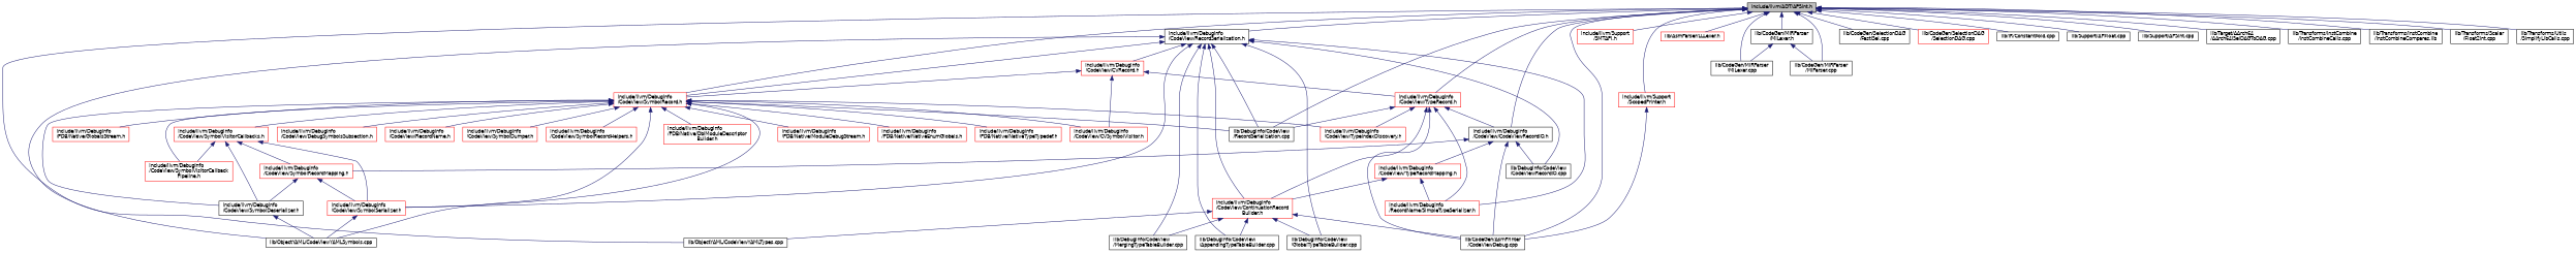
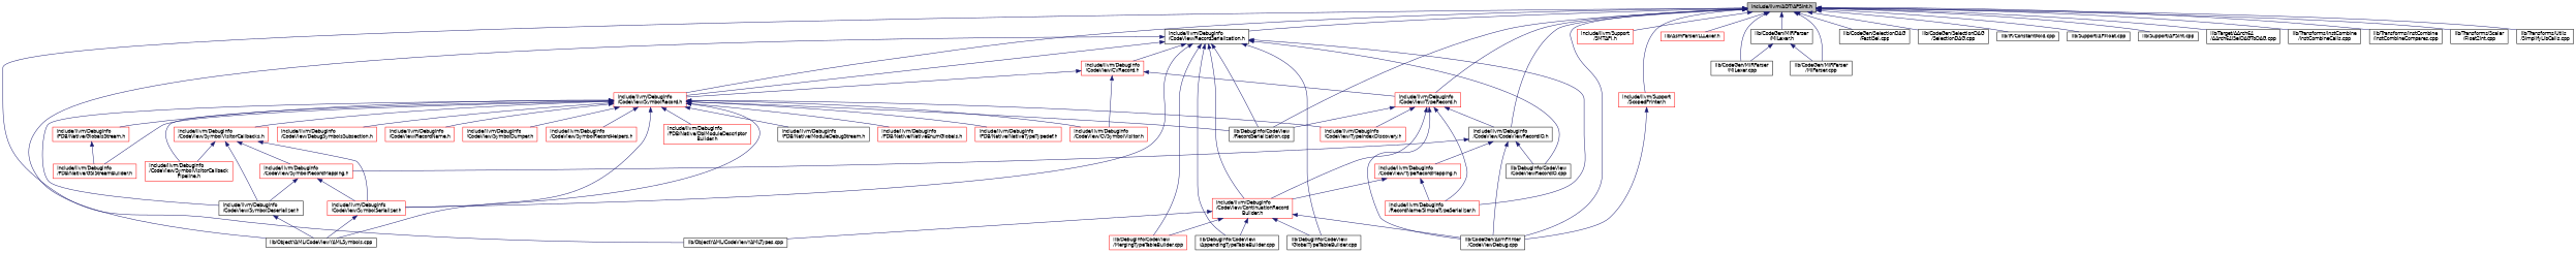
  digraph {
    fontname="DejaVu Sans"
    node [color=black fontname="DejaVu Sans" fontsize=10 shape=box]
    edge [color=midnightblue dir=back fontname="DejaVu Sans" fontsize=10 labelfontname=Helvetica labelfontsize=10 style=solid]
    n1 [fillcolor=grey75 fontcolor=black height=0.2 label="include/llvm/ADT/APSInt.h" style=filled width=0.4]
    n2 [height=0.2 label="include/llvm/DebugInfo\l/CodeView/CodeViewRecordIO.h" width=0.4]
    n3 [height=0.2 label="lib/CodeGen/AsmPrinter\l/CodeViewDebug.cpp" width=0.4]
    n4 [height=0.2 label="lib/ObjectYAML/CodeViewYAMLTypes.cpp" width=0.4]
    n5 [height=0.2 label="include/llvm/DebugInfo\l/CodeView/RecordSerialization.h" width=0.4]
    n6 [color=red height=0.2 label="include/llvm/DebugInfo\l/CodeView/SymbolRecord.h" width=0.4]
    n7 [height=0.2 label="lib/DebugInfo/CodeView\l/RecordSerialization.cpp" width=0.4]
    n8 [color=red height=0.2 label="include/llvm/DebugInfo\l/CodeView/TypeRecord.h" width=0.4]
    n9 [color=red height=0.2 label="include/llvm/Support\l/SMTAPI.h" width=0.4]
    n10 [color=red height=0.2 label="include/llvm/Support\l/ScopedPrinter.h" width=0.4]
    n11 [color=red height=0.2 label="lib/AsmParser/LLLexer.h" width=0.4]
    n12 [height=0.2 label="lib/CodeGen/MIRParser\l/MILexer.cpp" width=0.4]
    n13 [height=0.2 label="lib/CodeGen/MIRParser\l/MILexer.h" width=0.4]
    n14 [height=0.2 label="lib/CodeGen/MIRParser\l/MIParser.cpp" width=0.4]
    n15 [height=0.2 label="lib/CodeGen/SelectionDAG\l/FastISel.cpp" width=0.4]
-   n16 [color=red height=0.2 label="lib/CodeGen/SelectionDAG\l/SelectionDAG.cpp" width=0.4]
+   n16 [height=0.2 label="lib/CodeGen/SelectionDAG\l/SelectionDAG.cpp" width=0.4]
    n17 [height=0.2 label="lib/IR/ConstantFold.cpp" width=0.4]
    n18 [height=0.2 label="lib/Support/APFloat.cpp" width=0.4]
    n19 [height=0.2 label="lib/Support/APSInt.cpp" width=0.4]
    n20 [height=0.2 label="lib/Target/AArch64\l/AArch64ISelDAGToDAG.cpp" width=0.4]
    n21 [height=0.2 label="lib/Transforms/InstCombine\l/InstCombineCalls.cpp" width=0.4]
-   n22 [height=0.2 label="lib/Transforms/InstCombine\l/InstCombineCompares.lib" width=0.4]
+   n22 [height=0.2 label="lib/Transforms/InstCombine\l/InstCombineCompares.cpp" width=0.4]
    n23 [height=0.2 label="lib/Transforms/Scalar\l/Float2Int.cpp" width=0.4]
    n24 [height=0.2 label="lib/Transforms/Utils\l/SimplifyLibCalls.cpp" width=0.4]
    n25 [color=red height=0.2 label="include/llvm/DebugInfo\l/CodeView/SymbolRecordMapping.h" width=0.4]
    n26 [color=red height=0.2 label="include/llvm/DebugInfo\l/CodeView/TypeRecordMapping.h" width=0.4]
    n27 [height=0.2 label="lib/DebugInfo/CodeView\l/CodeViewRecordIO.cpp" width=0.4]
    n28 [color=red height=0.2 label="include/llvm/DebugInfo\l/CodeView/SymbolSerializer.h" width=0.4]
    n29 [height=0.2 label="lib/ObjectYAML/CodeViewYAMLSymbols.cpp" width=0.4]
    n30 [color=red height=0.2 label="include/llvm/DebugInfo\l/CodeView/ContinuationRecord\lBuilder.h" width=0.4]
    n31 [color=red height=0.2 label="include/llvm/DebugInfo\l/RecordName/SimpleTypeSerializer.h" width=0.4]
    n32 [height=0.2 label="lib/DebugInfo/CodeView\l/AppendingTypeTableBuilder.cpp" width=0.4]
    n33 [height=0.2 label="lib/DebugInfo/CodeView\l/GlobalTypeTableBuilder.cpp" width=0.4]
-   n34 [height=0.2 label="lib/DebugInfo/CodeView\l/MergingTypeTableBuilder.cpp" width=0.4]
+   n34 [color=red height=0.2 label="lib/DebugInfo/CodeView\l/MergingTypeTableBuilder.cpp" width=0.4]
    n35 [color=red height=0.2 label="include/llvm/DebugInfo\l/CodeView/CVRecord.h" width=0.4]
    n36 [height=0.2 label="include/llvm/DebugInfo\l/CodeView/SymbolDeserializer.h" width=0.4]
    n37 [color=red height=0.2 label="include/llvm/DebugInfo\l/CodeView/CVSymbolVisitor.h" width=0.4]
    n38 [color=red height=0.2 label="include/llvm/DebugInfo\l/CodeView/DebugSymbolsSubsection.h" width=0.4]
    n39 [color=red height=0.2 label="include/llvm/DebugInfo\l/CodeView/RecordName.h" width=0.4]
    n40 [color=red height=0.2 label="include/llvm/DebugInfo\l/CodeView/SymbolDumper.h" width=0.4]
    n41 [color=red height=0.2 label="include/llvm/DebugInfo\l/CodeView/SymbolRecordHelpers.h" width=0.4]
    n42 [color=red height=0.2 label="include/llvm/DebugInfo\l/CodeView/SymbolVisitorCallback\lPipeline.h" width=0.4]
    n43 [color=red height=0.2 label="include/llvm/DebugInfo\l/CodeView/SymbolVisitorCallbacks.h" width=0.4]
    n44 [color=red height=0.2 label="include/llvm/DebugInfo\l/CodeView/TypeIndexDiscovery.h" width=0.4]
    n45 [color=red height=0.2 label="include/llvm/DebugInfo\l/PDB/Native/DbiModuleDescriptor\lBuilder.h" width=0.4]
+   n46 [color=red height=0.2 label="include/llvm/DebugInfo\l/PDB/Native/GSIStreamBuilder.h" width=0.4]
    n47 [color=red height=0.2 label="include/llvm/DebugInfo\l/PDB/Native/GlobalsStream.h" width=0.4]
-   n48 [color=red height=0.2 label="include/llvm/DebugInfo\l/PDB/Native/ModuleDebugStream.h" width=0.4]
+   n48 [height=0.2 label="include/llvm/DebugInfo\l/PDB/Native/ModuleDebugStream.h" width=0.4]
    n49 [color=red height=0.2 label="include/llvm/DebugInfo\l/PDB/Native/NativeEnumGlobals.h" width=0.4]
    n50 [color=red height=0.2 label="include/llvm/DebugInfo\l/PDB/Native/NativeTypeTypedef.h" width=0.4]
    n1 -> n2
    n1 -> n3
    n1 -> n4
    n1 -> n5
    n1 -> n6
    n1 -> n7
    n1 -> n8
    n1 -> n9
    n1 -> n10
    n1 -> n11
    n1 -> n12
    n1 -> n13
    n1 -> n14
    n1 -> n15
    n1 -> n16
    n1 -> n17
    n1 -> n18
    n1 -> n19
    n1 -> n20
    n1 -> n21
    n1 -> n22
    n1 -> n23
    n1 -> n24
    n2 -> n3
    n2 -> n25
    n2 -> n26
    n2 -> n27
    n5 -> n6
    n5 -> n7
    n5 -> n27
    n5 -> n28
    n5 -> n29
    n5 -> n30
    n5 -> n31
    n5 -> n32
    n5 -> n33
    n5 -> n34
    n5 -> n35
    n6 -> n7
    n6 -> n28
    n6 -> n29
    n6 -> n36
    n6 -> n37
    n6 -> n38
    n6 -> n39
    n6 -> n40
    n6 -> n41
    n6 -> n42
    n6 -> n43
    n6 -> n44
    n6 -> n45
+   n6 -> n46
    n6 -> n47
    n6 -> n48
    n6 -> n49
    n6 -> n50
    n8 -> n2
    n8 -> n3
    n8 -> n7
    n8 -> n30
    n8 -> n31
    n8 -> n44
    n10 -> n3
    n13 -> n12
    n13 -> n14
    n25 -> n28
    n25 -> n36
    n26 -> n30
    n26 -> n31
    n28 -> n29
    n30 -> n3
    n30 -> n4
    n30 -> n32
    n30 -> n33
    n30 -> n34
    n35 -> n6
    n35 -> n8
    n35 -> n37
    n36 -> n29
    n43 -> n25
    n43 -> n28
    n43 -> n36
    n43 -> n42
+   n47 -> n46
  }
